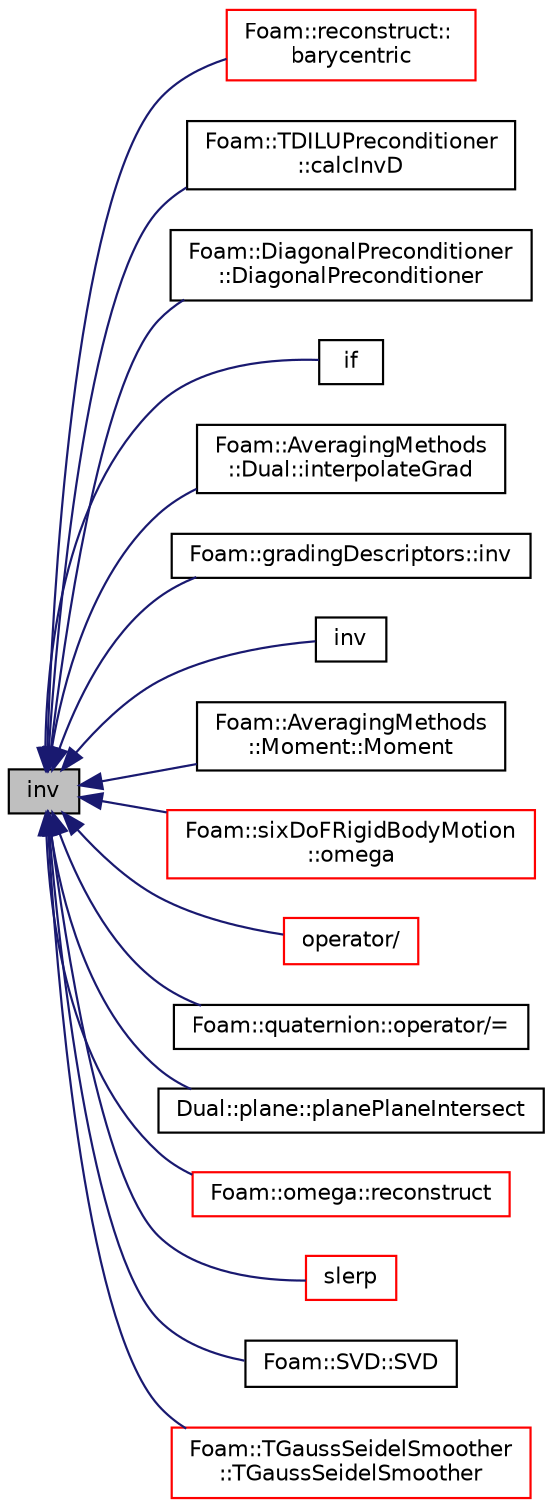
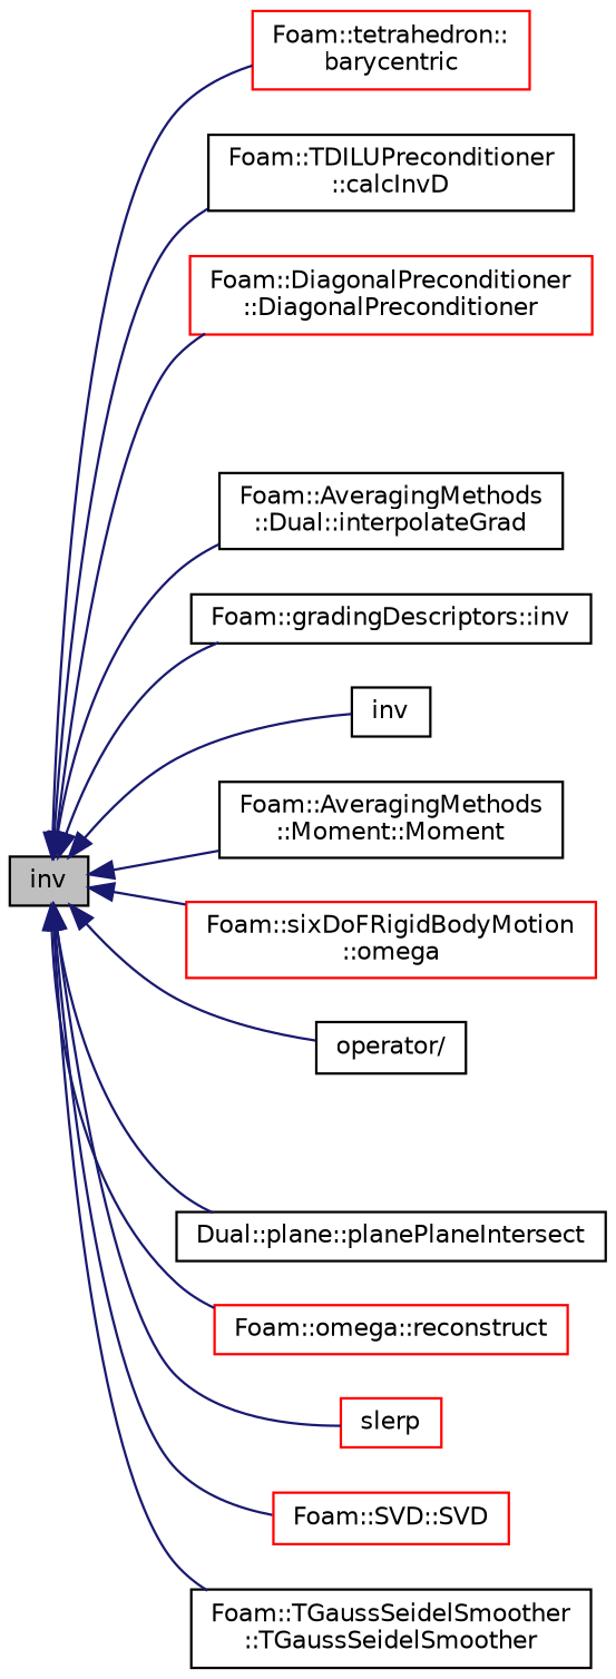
  digraph {
    rankdir=LR
    node [color=black fontname=Helvetica fontsize=10 shape=record]
    edge [color=midnightblue dir=back fontname=Helvetica fontsize=10 labelfontname=Helvetica labelfontsize=10 style=solid]
    n1 [fillcolor=grey75 fontcolor=black height=0.2 label=inv style=filled width=0.4]
-   n2 [color=red height=0.2 label="Foam::reconstruct::\lbarycentric" width=0.4]
+   n2 [color=red height=0.2 label="Foam::tetrahedron::\lbarycentric" width=0.4]
    n3 [height=0.2 label="Foam::TDILUPreconditioner\l::calcInvD" width=0.4]
-   n4 [height=0.2 label="Foam::DiagonalPreconditioner\l::DiagonalPreconditioner" width=0.4]
-   n5 [height=0.2 label=if width=0.4]
+   n4 [color=red height=0.2 label="Foam::DiagonalPreconditioner\l::DiagonalPreconditioner" width=0.4]
    n6 [height=0.2 label="Foam::AveragingMethods\l::Dual::interpolateGrad" width=0.4]
    n7 [height=0.2 label="Foam::gradingDescriptors::inv" width=0.4]
    n8 [height=0.2 label=inv width=0.4]
    n9 [height=0.2 label="Foam::AveragingMethods\l::Moment::Moment" width=0.4]
    n10 [color=red height=0.2 label="Foam::sixDoFRigidBodyMotion\l::omega" width=0.4]
-   n11 [color=red height=0.2 label="operator/" width=0.4]
-   n12 [height=0.2 label="Foam::quaternion::operator/=" width=0.4]
+   n11 [height=0.2 label="operator/" width=0.4]
    n13 [height=0.2 label="Dual::plane::planePlaneIntersect" width=0.4]
    n14 [color=red height=0.2 label="Foam::omega::reconstruct" width=0.4]
    n15 [color=red height=0.2 label=slerp width=0.4]
-   n16 [height=0.2 label="Foam::SVD::SVD" width=0.4]
-   n17 [color=red height=0.2 label="Foam::TGaussSeidelSmoother\l::TGaussSeidelSmoother" width=0.4]
+   n16 [color=red height=0.2 label="Foam::SVD::SVD" width=0.4]
+   n17 [height=0.2 label="Foam::TGaussSeidelSmoother\l::TGaussSeidelSmoother" width=0.4]
    n1 -> n2
    n1 -> n3
    n1 -> n4
-   n1 -> n5
    n1 -> n6
    n1 -> n7
    n1 -> n8
    n1 -> n9
    n1 -> n10
    n1 -> n11
-   n1 -> n12
    n1 -> n13
    n1 -> n14
    n1 -> n15
    n1 -> n16
    n1 -> n17
  }
